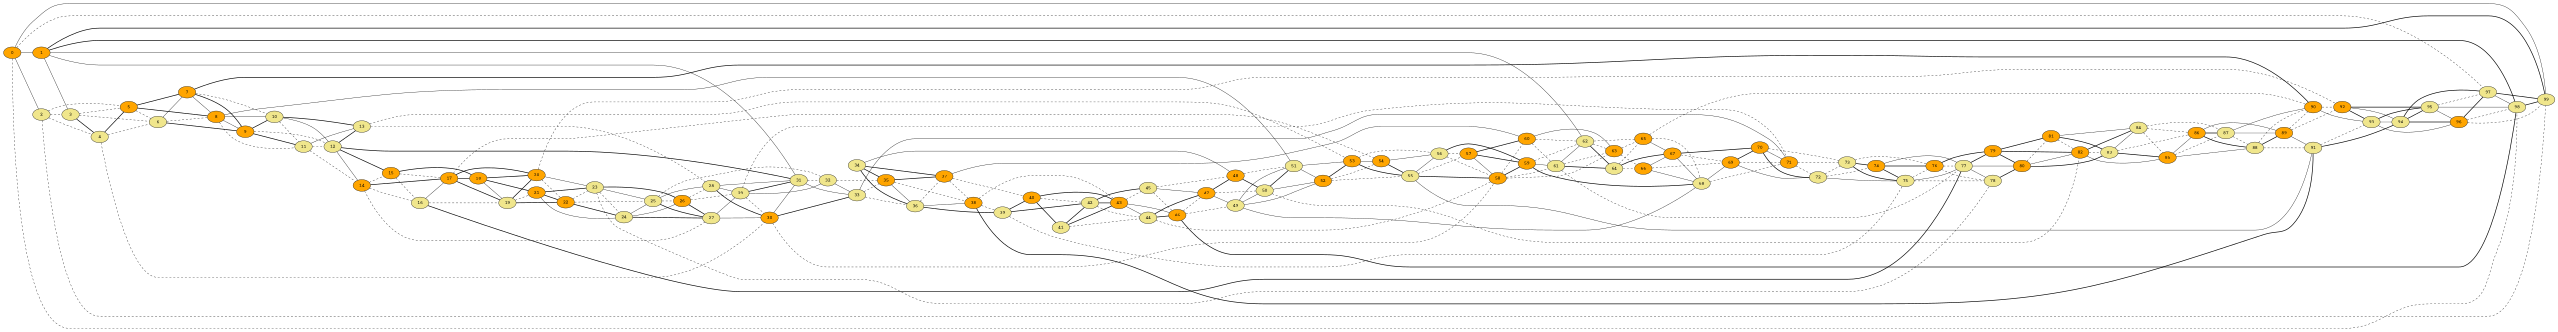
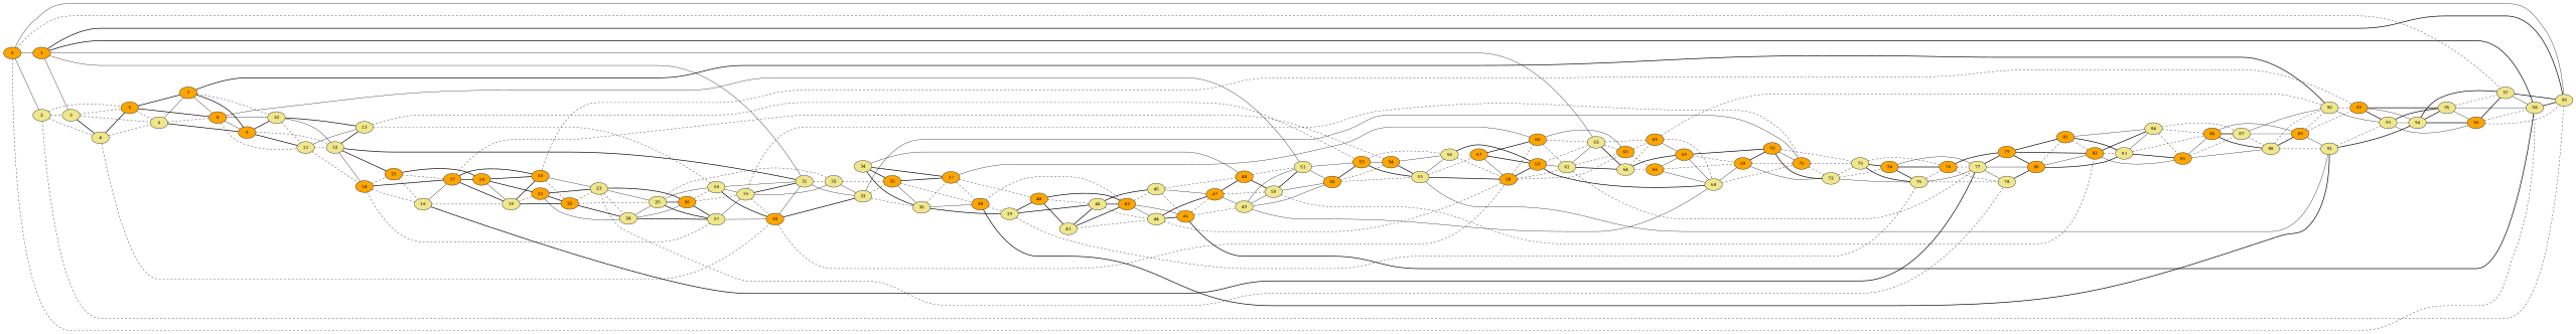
  strict graph {
    fontname="Courier Prime"
    rankdir=LR
    node [fillcolor=khaki fontname="Courier Prime" style=filled]
    edge [fontname="Courier Prime" is_available=True prob=1.0 style=dashed]
    0 [fillcolor=orange]
    1 [fillcolor=orange]
    2
    97
    98
    99
    3
    31
    62
    4
    5 [fillcolor=orange]
    6
    32
    33
    63 [fillcolor=orange]
    64
    65 [fillcolor=orange]
    30 [fillcolor=orange]
    7 [fillcolor=orange]
    8 [fillcolor=orange]
    9 [fillcolor=orange]
    58 [fillcolor=orange]
    10
-   90 [fillcolor=orange]
+   90
    11
    51
    12
    13
    92 [fillcolor=orange]
    93
    14 [fillcolor=orange]
    53 [fillcolor=orange]
    52 [fillcolor=orange]
    15 [fillcolor=orange]
    28
    16
    17 [fillcolor=orange]
    27
    18 [fillcolor=orange]
    29
    54 [fillcolor=orange]
    55
    56
    19
    77
    20 [fillcolor=orange]
    21 [fillcolor=orange]
    22 [fillcolor=orange]
    78
    79 [fillcolor=orange]
    80 [fillcolor=orange]
    23
    24
    25
    26 [fillcolor=orange]
    94
    95
    35 [fillcolor=orange]
    71 [fillcolor=orange]
    72
    73
    36
    60 [fillcolor=orange]
    59 [fillcolor=orange]
    61
    37 [fillcolor=orange]
    38 [fillcolor=orange]
    39
    34
    48 [fillcolor=orange]
    40 [fillcolor=orange]
    50
    43 [fillcolor=orange]
    91
    42
    75
    41
    44
    45
    46 [fillcolor=orange]
    76 [fillcolor=orange]
    47 [fillcolor=orange]
    49
    68
    82 [fillcolor=orange]
    69 [fillcolor=orange]
    83
    84
    85 [fillcolor=orange]
    57 [fillcolor=orange]
    66 [fillcolor=orange]
    67 [fillcolor=orange]
    70 [fillcolor=orange]
    74 [fillcolor=orange]
    81 [fillcolor=orange]
    86 [fillcolor=orange]
    87
    88
    89 [fillcolor=orange]
    96 [fillcolor=orange]
    0 -- 1 [prob=0.897144669397 style=solid]
    0 -- 2 [prob=0.462645953562 style=solid]
    0 -- 97 [prob=0.870583466848]
    0 -- 98 [prob=0.16929603542]
    0 -- 99 [style=solid]
    1 -- 98 [style=bold]
    1 -- 99 [prob=0.0839241139076 style=bold]
    1 -- 3 [style=solid]
    1 -- 31 [prob=0.27221643828 style=solid]
    1 -- 62 [prob=0.427224501481 style=solid]
    2 -- 99 [prob=0.643936962338]
    2 -- 3 [prob=0.576833116762]
    2 -- 4 [prob=0.217947857879]
    2 -- 5 [prob=0.286844489694]
    97 -- 98 [prob=0.0979876862023 style=solid]
    97 -- 99 [style=bold]
    98 -- 99 [prob=0.483099335894 style=bold]
    3 -- 4 [prob=0.964261924596 style=bold]
    3 -- 5
    3 -- 6
    31 -- 32
    31 -- 33 [prob=0.836771104619 style=solid]
    62 -- 63
    62 -- 64 [prob=0.498542431041 style=bold]
    62 -- 65
    4 -- 5 [prob=0.0528849583689 style=bold]
    4 -- 6 [prob=0.605174713709]
    4 -- 30 [prob=0.718689737593]
    5 -- 6 [prob=0.54761855998]
    5 -- 7 [style=bold]
    5 -- 8 [style=bold]
    6 -- 7 [prob=0.549778356692 style=solid]
    6 -- 8 [prob=0.163079138916]
    6 -- 9 [prob=0.347537235722 style=bold]
    32 -- 33 [prob=0.625935910168 style=solid]
    32 -- 35 [prob=0.399151158748]
    33 -- 35 [prob=0.866321620178]
    33 -- 71 [prob=0.986949666345 style=solid]
    33 -- 36 [prob=0.856593241533]
    63 -- 65 [prob=0.060484462037]
    63 -- 66 [prob=0.324894481242]
    64 -- 65 [prob=0.318037483377]
    64 -- 66 [prob=0.477707387091]
    64 -- 67 [prob=0.178025353159 style=bold]
    65 -- 90
    65 -- 68 [prob=0.316343783259]
    65 -- 67 [prob=0.846178519521 style=solid]
    30 -- 31 [prob=0.335445852816 style=solid]
    30 -- 33 [prob=0.395277342694 style=bold]
    30 -- 58
    7 -- 8 [prob=0.502673328291 style=solid]
    7 -- 9 [prob=0.680976861945 style=bold]
    7 -- 10
    7 -- 90 [prob=0.525447018992 style=bold]
    8 -- 9 [style=solid]
    8 -- 10 [style=solid]
    8 -- 11 [prob=0.0349454905557]
    8 -- 51 [prob=0.984319936696 style=solid]
    9 -- 10 [style=bold]
    9 -- 11 [prob=0.397220550317 style=bold]
    9 -- 12
    58 -- 63 [prob=0.865563943244]
    58 -- 60 [prob=0.189729082456]
    58 -- 59 [style=bold]
    58 -- 61 [prob=0.774820484142]
    10 -- 11 [prob=0.287818099089]
    10 -- 12 [prob=0.553342532666 style=solid]
    10 -- 13 [style=bold]
    90 -- 92
    90 -- 93 [prob=0.929654872784 style=solid]
    11 -- 12 [prob=0.388349089982]
    11 -- 13 [prob=0.00635056703015 style=solid]
    11 -- 14
    51 -- 53 [prob=0.81231598009 style=solid]
    51 -- 52 [style=solid]
    12 -- 31 [prob=0.279298944677 style=bold]
    12 -- 13 [prob=0.354872878705 style=bold]
    12 -- 14 [prob=0.440327285775 style=solid]
    12 -- 15 [style=bold]
    13 -- 53 [prob=0.539775207512]
    13 -- 28
    92 -- 93 [prob=0.219716410491 style=bold]
    92 -- 94 [prob=0.298721334228 style=solid]
    92 -- 95 [prob=0.959533449583 style=bold]
    93 -- 94 [prob=0.385230614913 style=solid]
    93 -- 95 [prob=0.915216542681 style=bold]
    93 -- 96 [prob=0.129586825596 style=solid]
    14 -- 15 [prob=0.549835108423]
    14 -- 16
    14 -- 17 [prob=0.361312472306 style=bold]
    14 -- 27
    53 -- 54 [prob=0.386534314766 style=solid]
    53 -- 55 [prob=0.16950805651 style=bold]
    53 -- 56
    52 -- 53 [style=bold]
    52 -- 54 [prob=0.178254946728]
    52 -- 55 [prob=0.428286678144]
    15 -- 16 [prob=0.54198304126]
    15 -- 17 [prob=0.978518856244]
    15 -- 18 [style=bold]
    28 -- 31 [style=solid]
    28 -- 30 [style=bold]
    28 -- 29 [prob=0.718219191518 style=solid]
    16 -- 17 [style=solid]
    16 -- 19
    16 -- 77 [prob=0.237751541685 style=bold]
    17 -- 18 [prob=0.955755319323 style=bold]
    17 -- 54 [prob=0.489083730383]
    17 -- 19 [style=bold]
    17 -- 20 [prob=0.947399246657 style=bold]
    27 -- 30 [prob=0.202970260972 style=solid]
    27 -- 29 [prob=0.864872776866 style=solid]
    18 -- 19 [style=solid]
    18 -- 20 [prob=0.717046846927 style=bold]
    18 -- 21 [prob=0.399092778505 style=bold]
    29 -- 31 [prob=0.51742761197 style=bold]
    29 -- 32 [style=solid]
    29 -- 30
    29 -- 71 [prob=0.834708267259]
    54 -- 55 [style=bold]
    54 -- 56 [prob=0.134628495801 style=solid]
    55 -- 58 [prob=0.432070812008 style=bold]
    55 -- 56 [prob=0.215358792091 style=solid]
    55 -- 91 [prob=0.89418151242 style=solid]
    55 -- 57
    56 -- 58 [prob=0.299236648467]
    56 -- 59 [style=bold]
-   56 -- 57 [prob=0.41843614108]
    19 -- 20 [style=bold]
    19 -- 21 [prob=0.477469517281]
    19 -- 22 [prob=0.780363294492 style=bold]
    77 -- 78 [prob=0.941507093626 style=solid]
    77 -- 79 [style=bold]
    77 -- 80 [prob=0.749039887851 style=solid]
    20 -- 92 [prob=0.660494201393]
    20 -- 22 [prob=0.495264456977]
    20 -- 23 [prob=0.574071032563 style=solid]
    21 -- 22 [prob=0.184341435972 style=bold]
    21 -- 23 [prob=0.911444015722 style=bold]
    21 -- 24 [prob=0.54483004558 style=solid]
    22 -- 23
    22 -- 24 [style=bold]
    22 -- 25 [prob=0.795293962569]
    78 -- 80 [prob=0.135608147885 style=bold]
    79 -- 80 [style=bold]
    79 -- 82 [prob=0.437185761244 style=bold]
    79 -- 81 [style=bold]
    80 -- 82 [style=solid]
    80 -- 83 [style=bold]
    80 -- 81
    23 -- 78 [prob=0.626322927589]
    23 -- 24 [prob=0.834086158736]
    23 -- 25 [prob=0.0280182399285 style=solid]
    23 -- 26 [prob=0.473670352667 style=bold]
    24 -- 27 [prob=0.850642767457 style=bold]
    24 -- 25 [style=solid]
    24 -- 26 [prob=0.481051818 style=solid]
    25 -- 32 [prob=0.84913695185]
    25 -- 28 [prob=0.88820446503 style=solid]
    25 -- 27 [prob=0.72852016928 style=bold]
-   25 -- 26 [prob=0.766299115243]
+   25 -- 26 [prob=0.766299115243 style=bold]
    26 -- 28
    26 -- 27 [prob=0.561060631911 style=bold]
    26 -- 29
    94 -- 97 [prob=0.733463606226 style=bold]
    94 -- 95 [prob=0.600570378888 style=bold]
    94 -- 96 [prob=0.0900975589805 style=bold]
    95 -- 97 [prob=0.0252114313539]
    95 -- 98 [prob=0.445732317174 style=solid]
    95 -- 96 [prob=0.668736666391 style=solid]
    35 -- 36 [prob=0.315687558193 style=solid]
    35 -- 37 [style=bold]
    35 -- 38 [prob=0.435301785844]
    71 -- 72 [prob=0.682807853093]
    71 -- 73
    72 -- 73
    72 -- 75 [prob=0.805483517756 style=solid]
    72 -- 74 [prob=0.392209499081]
    73 -- 75 [prob=0.202503284002 style=bold]
    73 -- 76 [prob=0.621954899991]
    73 -- 74 [style=bold]
    36 -- 37 [prob=0.542595392398]
    36 -- 38 [prob=0.398176065717 style=solid]
    36 -- 39 [style=bold]
    60 -- 62 [prob=0.977900156461]
    60 -- 63 [prob=0.462837134356 style=solid]
    60 -- 61
    59 -- 62
    59 -- 61 [prob=0.532549370605 style=solid]
    59 -- 68 [style=bold]
    61 -- 62 [prob=0.574343865775 style=solid]
    61 -- 63 [prob=0.347567865621]
    61 -- 64 [prob=0.956632679415 style=bold]
    61 -- 77
    37 -- 60 [prob=0.27887505534 style=solid]
    37 -- 38 [prob=0.487095605028]
    37 -- 40 [prob=0.877118079997]
    38 -- 39 [prob=0.936752837384]
    38 -- 43
    38 -- 91 [style=bold]
    39 -- 40 [prob=0.844740074729 style=bold]
    39 -- 42 [prob=0.682943707546 style=bold]
    39 -- 75
    34 -- 35 [style=bold]
    34 -- 36 [prob=0.55618143958 style=bold]
    34 -- 37 [style=bold]
    34 -- 48 [prob=0.159537725617 style=solid]
    48 -- 51
    48 -- 50 [prob=0.165098625816 style=bold]
    40 -- 43 [prob=0.245841461612 style=bold]
    40 -- 42 [prob=0.570918993784]
    40 -- 41 [style=bold]
    50 -- 51 [prob=0.105808651466 style=bold]
    50 -- 52 [style=solid]
    50 -- 82
    43 -- 44 [prob=0.978138834663 style=solid]
    43 -- 45
    43 -- 46 [prob=0.0855276004505 style=solid]
    91 -- 93 [prob=0.206815408226]
    91 -- 94 [style=bold]
    42 -- 43 [prob=0.0991060441115 style=bold]
    42 -- 44
    42 -- 45 [prob=0.675880367534 style=bold]
    75 -- 77 [style=solid]
    75 -- 78 [prob=0.142636606652]
    75 -- 76 [prob=0.320265055262]
    41 -- 43 [prob=0.779446959948 style=bold]
    41 -- 42 [style=bold]
    41 -- 44 [prob=0.528212345409]
    44 -- 58 [prob=0.331953170423]
    44 -- 46 [prob=0.837296401851 style=bold]
    44 -- 47 [prob=0.28083501884 style=bold]
    45 -- 48
    45 -- 46 [prob=0.144587926779]
    45 -- 47 [style=solid]
    46 -- 98 [prob=0.428973406204 style=bold]
    46 -- 47 [prob=0.224841004727]
    46 -- 49 [prob=0.716704590367]
    76 -- 77
    76 -- 78 [prob=0.588593320921]
    76 -- 79 [prob=0.884548411494 style=bold]
    47 -- 48 [style=bold]
    47 -- 50
    47 -- 49 [prob=0.994884566498 style=solid]
    49 -- 51 [prob=0.641139081558 style=solid]
    49 -- 52 [prob=0.967776803417 style=solid]
    49 -- 50 [prob=0.991138672579 style=solid]
    49 -- 68 [style=solid]
    68 -- 71 [prob=0.141043683993]
    68 -- 69 [prob=0.89915112936 style=solid]
    82 -- 83 [prob=0.385289494364]
    82 -- 84 [style=bold]
    82 -- 85 [prob=0.215725761218 style=solid]
    69 -- 71 [prob=0.489230894965]
    69 -- 72 [style=solid]
    69 -- 70 [style=bold]
    83 -- 84 [prob=0.696996948759 style=solid]
    83 -- 85 [prob=0.473517189386 style=bold]
    83 -- 86
    84 -- 85 [prob=0.47694573223]
    84 -- 86 [prob=0.322775770067]
    84 -- 87 [prob=0.0682297786169]
    85 -- 86 [style=solid]
    85 -- 87 [prob=0.174012193467]
    85 -- 88 [prob=0.832645501836 style=solid]
    57 -- 58 [style=solid]
    57 -- 60 [prob=0.744089835066 style=bold]
    57 -- 59 [prob=0.105296112784 style=bold]
    66 -- 68 [prob=0.45175790577 style=solid]
    66 -- 69 [prob=0.11116132921]
    66 -- 67 [prob=0.325550593455 style=solid]
    67 -- 68 [prob=0.533694941785 style=solid]
    67 -- 69 [prob=0.215096750392]
    67 -- 70 [style=bold]
    70 -- 71 [prob=0.797278085615 style=solid]
    70 -- 72 [prob=0.343960891743 style=bold]
    70 -- 73 [prob=0.377707240595]
    74 -- 77 [style=solid]
    74 -- 75 [prob=0.769474909541 style=bold]
    74 -- 76 [prob=0.405988160736 style=bold]
    81 -- 82
    81 -- 83 [prob=0.0553810829353 style=bold]
    81 -- 84 [prob=0.151649020659 style=solid]
    86 -- 87 [prob=0.820194875717 style=bold]
    86 -- 88 [prob=0.995450170625 style=bold]
    86 -- 89 [prob=0.17586406999 style=solid]
    87 -- 90 [prob=0.383909564681 style=solid]
    87 -- 88 [prob=0.323428526825]
    87 -- 89 [style=solid]
    88 -- 90
    88 -- 91 [prob=0.492517364165]
    88 -- 89 [prob=0.78954592303 style=bold]
    89 -- 90 [prob=0.252572949899]
    89 -- 92 [prob=0.507473473283]
    89 -- 91 [style=solid]
    96 -- 97 [style=bold]
    96 -- 98 [prob=0.700453174278]
    96 -- 99 [prob=0.131013415953]
  }
